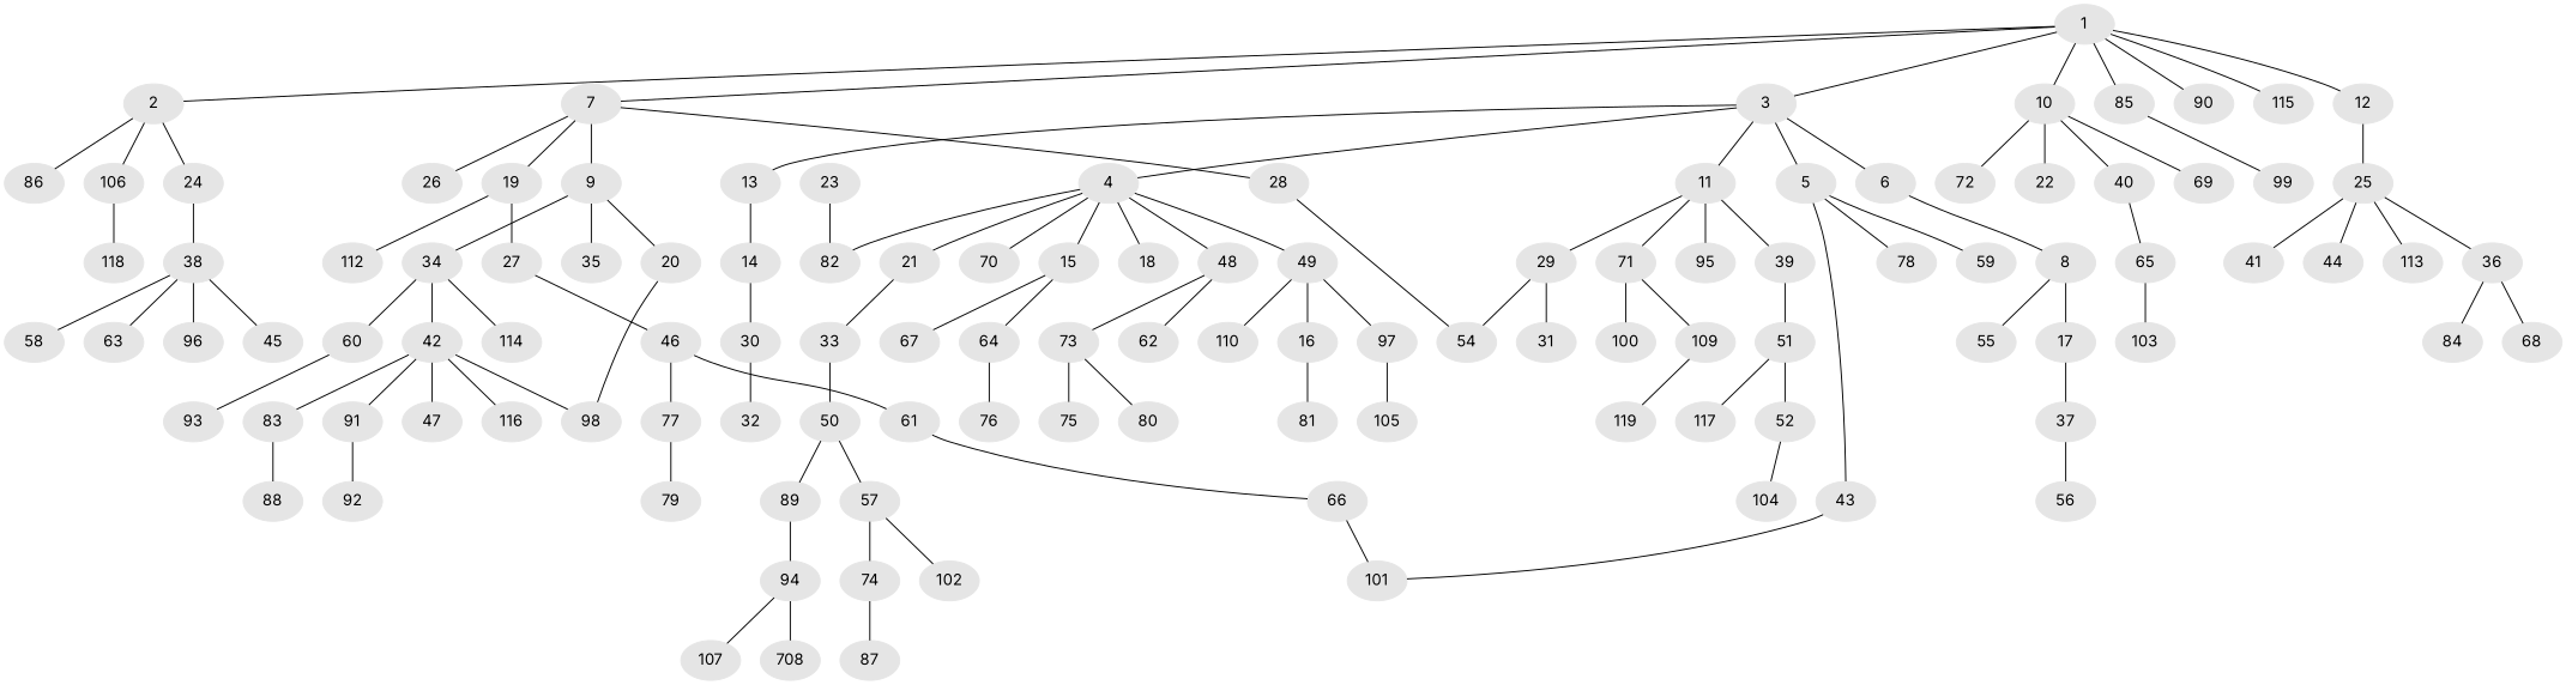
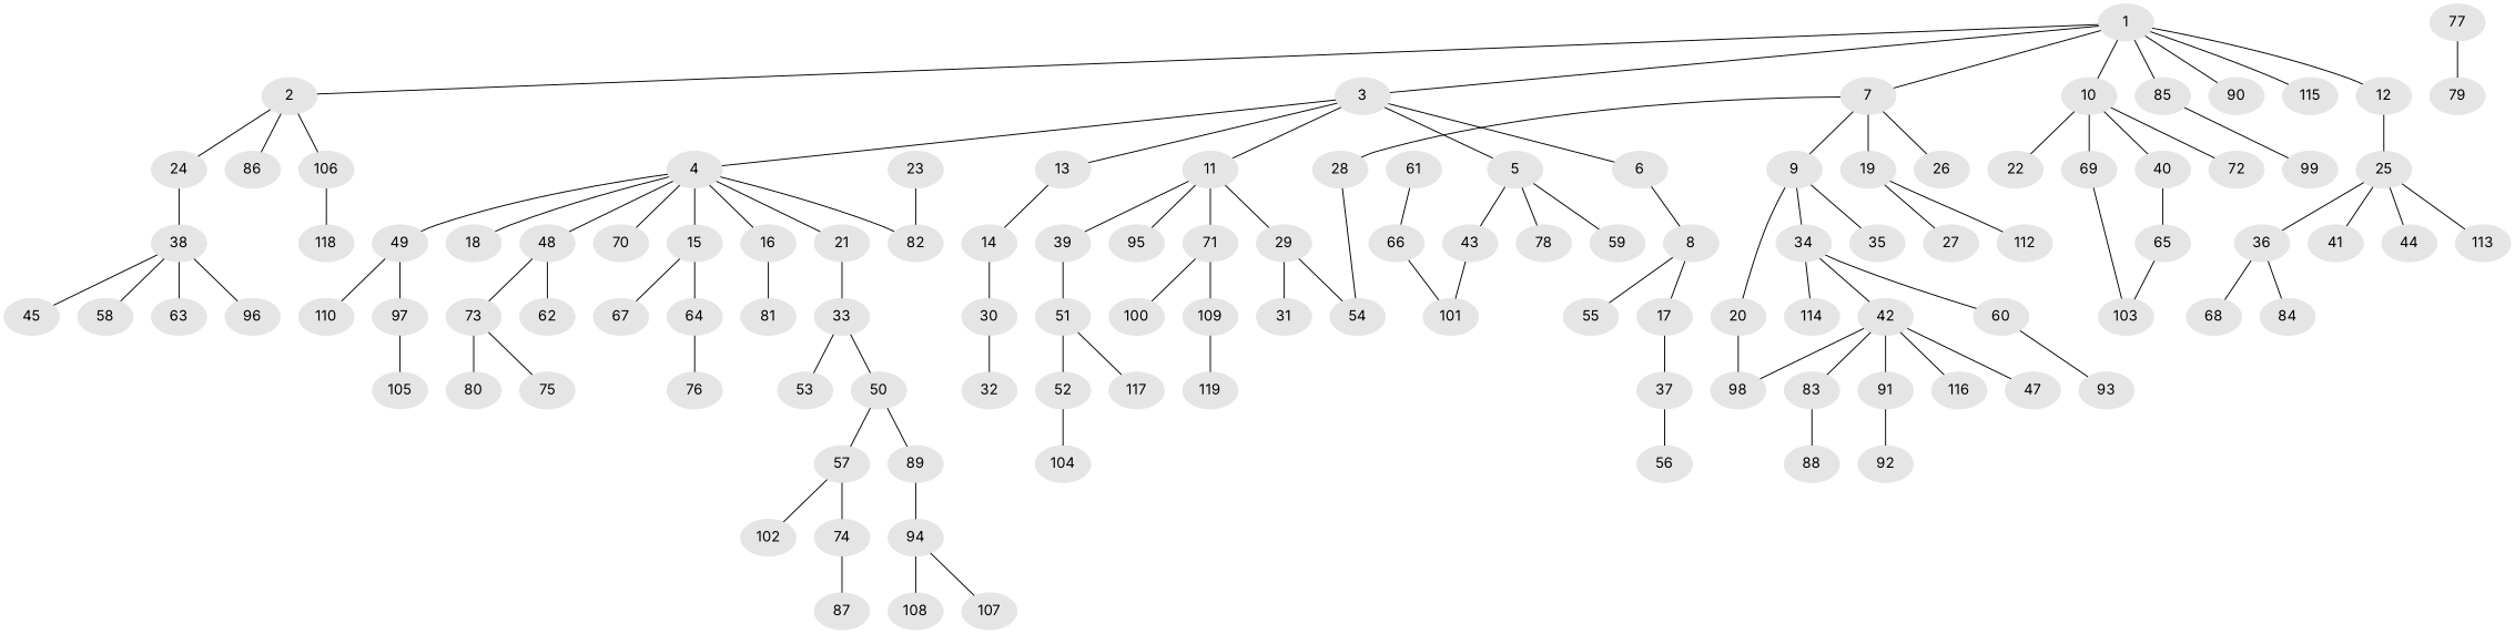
  graph {
    fontname=Inter
    node [color=gray90 fontname=Inter style=filled]
    edge [fontname=Inter]
    1
    2
    3
    7
    10
    85
    90
    115
    12
    24
    86
    106
    4
    5
    6
    11
    13
    9
    19
    26
    28
    22
    40
    69
    72
    99
    38
    118
    15
    16
    18
    21
    48
    49
    70
    82
    43
    59
    78
    8
    29
    39
    71
    95
    14
    64
    67
    81
    33
    23
    62
    73
    97
    110
    101
    17
    55
    20
    34
    35
    27
    112
    54
    37
    98
    42
    60
    114
    25
    65
    103
    31
    51
    100
    109
    36
    41
    44
    113
    30
    32
    76
    56
-   46
    50
+   53
    45
    58
    63
    96
    68
    84
    61
    77
    57
    89
    47
    83
    91
    116
    93
    52
    117
    88
    92
    66
    79
    75
    80
    105
    74
    102
    94
    104
    87
    119
    107
-   108 [label=708]
+   108
    1 -- 2
    1 -- 3
    1 -- 7
    1 -- 10
    1 -- 85
    1 -- 90
    1 -- 115
    1 -- 12
    2 -- 24
    2 -- 86
    2 -- 106
    3 -- 4
    3 -- 5
    3 -- 6
    3 -- 11
    3 -- 13
    7 -- 9
    7 -- 19
    7 -- 26
    7 -- 28
    10 -- 22
    10 -- 40
    10 -- 69
    10 -- 72
    85 -- 99
    12 -- 25
    24 -- 38
    106 -- 118
    4 -- 15
-   49 -- 16
+   4 -- 16
    4 -- 18
    4 -- 21
    4 -- 48
    4 -- 49
    4 -- 70
    4 -- 82
    5 -- 43
    5 -- 59
    5 -- 78
    6 -- 8
    11 -- 29
    11 -- 39
    11 -- 71
    11 -- 95
    13 -- 14
    9 -- 20
    9 -- 34
    9 -- 35
    19 -- 27
    19 -- 112
    28 -- 54
    40 -- 65
+   69 -- 103
    38 -- 45
    38 -- 58
    38 -- 63
    38 -- 96
    15 -- 64
    15 -- 67
    16 -- 81
    21 -- 33
    48 -- 62
    48 -- 73
    49 -- 97
    49 -- 110
    43 -- 101
    8 -- 17
    8 -- 55
    29 -- 54
    29 -- 31
    39 -- 51
    71 -- 100
    71 -- 109
    14 -- 30
    64 -- 76
    33 -- 50
+   33 -- 53
    23 -- 82
    73 -- 75
    73 -- 80
    97 -- 105
    17 -- 37
    20 -- 98
    34 -- 42
    34 -- 60
    34 -- 114
-   27 -- 46
    37 -- 56
    42 -- 98
    42 -- 47
    42 -- 83
    42 -- 91
    42 -- 116
    60 -- 93
    25 -- 36
    25 -- 41
    25 -- 44
    25 -- 113
    65 -- 103
    51 -- 52
    51 -- 117
    109 -- 119
    36 -- 68
    36 -- 84
    30 -- 32
-   46 -- 61
-   46 -- 77
    50 -- 57
    50 -- 89
    61 -- 66
    77 -- 79
    57 -- 74
    57 -- 102
    89 -- 94
    83 -- 88
    91 -- 92
    52 -- 104
    66 -- 101
    74 -- 87
    94 -- 107
    94 -- 108
  }
